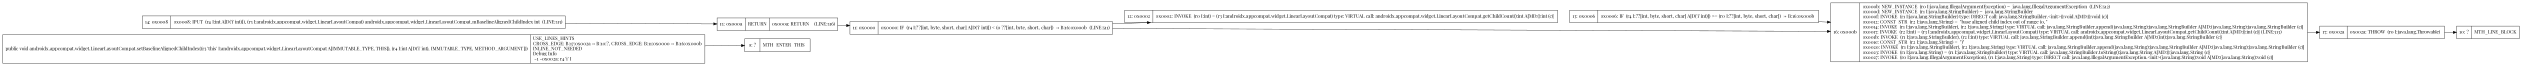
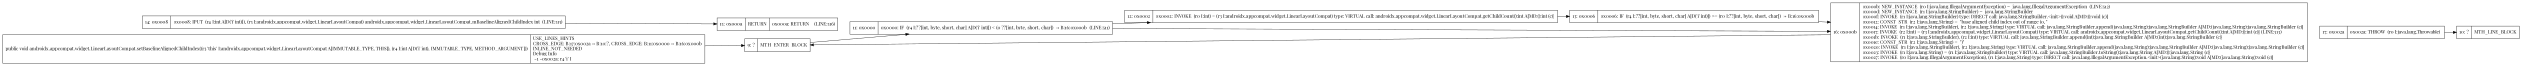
  digraph {
    fontname="Playfair Display"
    rankdir=LR
    node [fontname="Playfair Display" shape=record]
    edge [fontname="Playfair Display"]
-   n1 [label="{9\:\ ?|MTH_ENTER_THIS\l}"]
+   n1 [label="{9\:\ ?|MTH_ENTER_BLOCK\l}"]
    n2 [label="{11\:\ 0x0000|0x0000: IF  (r4 I:??[int, byte, short, char] A[D('i' int)]) \< (0 ??[int, byte, short, char])  \-\> B:16:0x000b  (LINE:511)\l}"]
    n3 [label="{12\:\ 0x0002|0x0002: INVOKE  (r0 I:int) = (r3 I:androidx.appcompat.widget.LinearLayoutCompat) type: VIRTUAL call: androidx.appcompat.widget.LinearLayoutCompat.getChildCount():int A[MD:():int (c)]\l}"]
    n4 [label="{16\:\ 0x000b|0x000b: NEW_INSTANCE  (r0 I:java.lang.IllegalArgumentException) =  java.lang.IllegalArgumentException  (LINE:512)\l0x000d: NEW_INSTANCE  (r1 I:java.lang.StringBuilder) =  java.lang.StringBuilder \l0x000f: INVOKE  (r1 I:java.lang.StringBuilder) type: DIRECT call: java.lang.StringBuilder.\<init\>():void A[MD:():void (c)]\l0x0012: CONST_STR  (r2 I:java.lang.String) =  \"base aligned child index out of range (0, \" \l0x0014: INVOKE  (r1 I:java.lang.StringBuilder), (r2 I:java.lang.String) type: VIRTUAL call: java.lang.StringBuilder.append(java.lang.String):java.lang.StringBuilder A[MD:(java.lang.String):java.lang.StringBuilder (c)]\l0x0017: INVOKE  (r2 I:int) = (r3 I:androidx.appcompat.widget.LinearLayoutCompat) type: VIRTUAL call: androidx.appcompat.widget.LinearLayoutCompat.getChildCount():int A[MD:():int (c)] (LINE:513)\l0x001b: INVOKE  (r1 I:java.lang.StringBuilder), (r2 I:int) type: VIRTUAL call: java.lang.StringBuilder.append(int):java.lang.StringBuilder A[MD:(int):java.lang.StringBuilder (c)]\l0x001e: CONST_STR  (r2 I:java.lang.String) =  \")\" \l0x0020: INVOKE  (r1 I:java.lang.StringBuilder), (r2 I:java.lang.String) type: VIRTUAL call: java.lang.StringBuilder.append(java.lang.String):java.lang.StringBuilder A[MD:(java.lang.String):java.lang.StringBuilder (c)]\l0x0023: INVOKE  (r1 I:java.lang.String) = (r1 I:java.lang.StringBuilder) type: VIRTUAL call: java.lang.StringBuilder.toString():java.lang.String A[MD:():java.lang.String (c)]\l0x0027: INVOKE  (r0 I:java.lang.IllegalArgumentException), (r1 I:java.lang.String) type: DIRECT call: java.lang.IllegalArgumentException.\<init\>(java.lang.String):void A[MD:(java.lang.String):void (c)]\l}"]
    n5 [label="{13\:\ 0x0006|0x0006: IF  (r4 I:??[int, byte, short, char] A[D('i' int)]) \>= (r0 I:??[int, byte, short, char])  \-\> B:16:0x000b \l}"]
    n6 [label="{17\:\ 0x002a|0x002a: THROW  (r0 I:java.lang.Throwable) \l}"]
    n7 [label="{14\:\ 0x0008|0x0008: IPUT  (r4 I:int A[D('i' int)]), (r3 I:androidx.appcompat.widget.LinearLayoutCompat) androidx.appcompat.widget.LinearLayoutCompat.mBaselineAlignedChildIndex int  (LINE:515)\l}"]
    n8 [label="{15\:\ 0x000a|RETURN\l|0x000a: RETURN    (LINE:516)\l}"]
    n9 [label="{10\:\ ?|MTH_LINE_BLOCK\l}"]
    n10 [label="{public void androidx.appcompat.widget.LinearLayoutCompat.setBaselineAlignedChildIndex((r3 'this' I:androidx.appcompat.widget.LinearLayoutCompat A[IMMUTABLE_TYPE, THIS]), (r4 I:int A[D('i' int), IMMUTABLE_TYPE, METHOD_ARGUMENT]))  | USE_LINES_HINTS\lCROSS_EDGE: B:17:0x002a \-\> B:10:?, CROSS_EDGE: B:11:0x0000 \-\> B:16:0x000b\lINLINE_NOT_NEEDED\lDebug Info:\l  \-1 \-0x002a: r4 'i' I\l}"]
-   n8 -> n2
+   n1 -> n2
    n2 -> n3 [style=solid]
    n2 -> n4
-   n4 -> n6
+   n3 -> n5
+   n4 -> n1
    n5 -> n4
    n6 -> n9
    n7 -> n8
    n10 -> n1
  }
